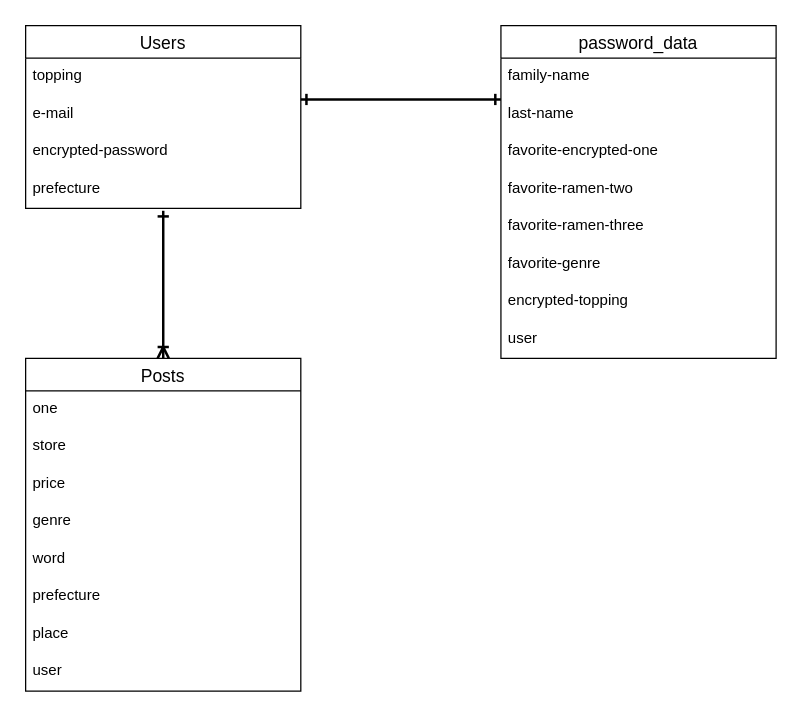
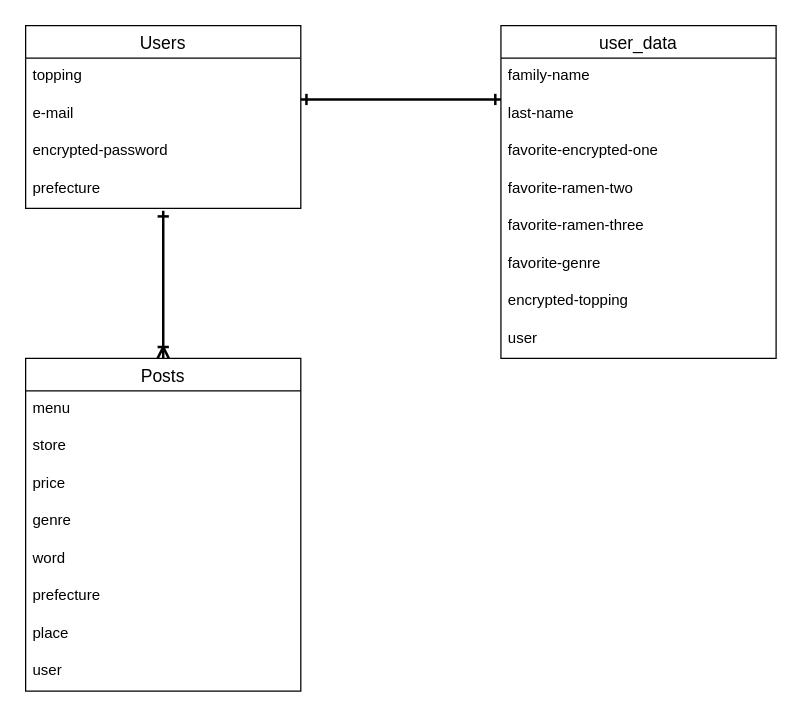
  <mxCell id="0" />
  <mxCell id="1" parent="0" />
  <mxCell id="2" value="Users" style="swimlane;fontStyle=0;childLayout=stackLayout;horizontal=1;startSize=26;horizontalStack=0;resizeParent=1;resizeParentMax=0;resizeLast=0;collapsible=1;marginBottom=0;align=center;fontSize=14;" vertex="1" parent="1"><mxGeometry x="20" y="20" width="220" height="146" as="geometry" /></mxCell>
  <mxCell id="3" value="topping" style="text;strokeColor=none;fillColor=none;spacingLeft=4;spacingRight=4;overflow=hidden;rotatable=0;points=[[0,0.5],[1,0.5]];portConstraint=eastwest;fontSize=12;" vertex="1" parent="2"><mxGeometry y="26" width="220" height="30" as="geometry" /></mxCell>
  <mxCell id="4" value="e-mail" style="text;strokeColor=none;fillColor=none;spacingLeft=4;spacingRight=4;overflow=hidden;rotatable=0;points=[[0,0.5],[1,0.5]];portConstraint=eastwest;fontSize=12;" vertex="1" parent="2"><mxGeometry y="56" width="220" height="30" as="geometry" /></mxCell>
  <mxCell id="5" value="encrypted-password" style="text;strokeColor=none;fillColor=none;spacingLeft=4;spacingRight=4;overflow=hidden;rotatable=0;points=[[0,0.5],[1,0.5]];portConstraint=eastwest;fontSize=12;movable=1;resizable=1;deletable=1;editable=1;connectable=1;" vertex="1" parent="2"><mxGeometry y="86" width="220" height="30" as="geometry" /></mxCell>
  <mxCell id="6" value="prefecture " style="text;strokeColor=none;fillColor=none;spacingLeft=4;spacingRight=4;overflow=hidden;rotatable=0;points=[[0,0.5],[1,0.5]];portConstraint=eastwest;fontSize=12;movable=1;resizable=1;deletable=1;editable=1;connectable=1;" vertex="1" parent="2"><mxGeometry y="116" width="220" height="30" as="geometry" /></mxCell>
- <mxCell id="7" value="password_data" style="swimlane;fontStyle=0;childLayout=stackLayout;horizontal=1;startSize=26;horizontalStack=0;resizeParent=1;resizeParentMax=0;resizeLast=0;collapsible=1;marginBottom=0;align=center;fontSize=14;" vertex="1" parent="1"><mxGeometry x="400" y="20" width="220" height="266" as="geometry" /></mxCell>
+ <mxCell id="7" value="user_data" style="swimlane;fontStyle=0;childLayout=stackLayout;horizontal=1;startSize=26;horizontalStack=0;resizeParent=1;resizeParentMax=0;resizeLast=0;collapsible=1;marginBottom=0;align=center;fontSize=14;" vertex="1" parent="1"><mxGeometry x="400" y="20" width="220" height="266" as="geometry" /></mxCell>
  <mxCell id="8" value="family-name&#10;" style="text;strokeColor=none;fillColor=none;spacingLeft=4;spacingRight=4;overflow=hidden;rotatable=0;points=[[0,0.5],[1,0.5]];portConstraint=eastwest;fontSize=12;" vertex="1" parent="7"><mxGeometry y="26" width="220" height="30" as="geometry" /></mxCell>
  <mxCell id="9" value="last-name" style="text;strokeColor=none;fillColor=none;spacingLeft=4;spacingRight=4;overflow=hidden;rotatable=0;points=[[0,0.5],[1,0.5]];portConstraint=eastwest;fontSize=12;" vertex="1" parent="7"><mxGeometry y="56" width="220" height="30" as="geometry" /></mxCell>
  <mxCell id="10" value="favorite-encrypted-one" style="text;strokeColor=none;fillColor=none;spacingLeft=4;spacingRight=4;overflow=hidden;rotatable=0;points=[[0,0.5],[1,0.5]];portConstraint=eastwest;fontSize=12;movable=1;resizable=1;deletable=1;editable=1;connectable=1;" vertex="1" parent="7"><mxGeometry y="86" width="220" height="30" as="geometry" /></mxCell>
  <mxCell id="11" value="favorite-ramen-two" style="text;strokeColor=none;fillColor=none;spacingLeft=4;spacingRight=4;overflow=hidden;rotatable=0;points=[[0,0.5],[1,0.5]];portConstraint=eastwest;fontSize=12;movable=1;resizable=1;deletable=1;editable=1;connectable=1;" vertex="1" parent="7"><mxGeometry y="116" width="220" height="30" as="geometry" /></mxCell>
  <mxCell id="12" value="favorite-ramen-three" style="text;strokeColor=none;fillColor=none;spacingLeft=4;spacingRight=4;overflow=hidden;rotatable=0;points=[[0,0.5],[1,0.5]];portConstraint=eastwest;fontSize=12;movable=1;resizable=1;deletable=1;editable=1;connectable=1;" vertex="1" parent="7"><mxGeometry y="146" width="220" height="30" as="geometry" /></mxCell>
  <mxCell id="13" value="favorite-genre" style="text;strokeColor=none;fillColor=none;spacingLeft=4;spacingRight=4;overflow=hidden;rotatable=0;points=[[0,0.5],[1,0.5]];portConstraint=eastwest;fontSize=12;movable=1;resizable=1;deletable=1;editable=1;connectable=1;" vertex="1" parent="7"><mxGeometry y="176" width="220" height="30" as="geometry" /></mxCell>
  <mxCell id="14" value="encrypted-topping" style="text;strokeColor=none;fillColor=none;spacingLeft=4;spacingRight=4;overflow=hidden;rotatable=0;points=[[0,0.5],[1,0.5]];portConstraint=eastwest;fontSize=12;movable=1;resizable=1;deletable=1;editable=1;connectable=1;" vertex="1" parent="7"><mxGeometry y="206" width="220" height="30" as="geometry" /></mxCell>
  <mxCell id="15" value="user " style="text;strokeColor=none;fillColor=none;spacingLeft=4;spacingRight=4;overflow=hidden;rotatable=0;points=[[0,0.5],[1,0.5]];portConstraint=eastwest;fontSize=12;movable=1;resizable=1;deletable=1;editable=1;connectable=1;" vertex="1" parent="7"><mxGeometry y="236" width="220" height="30" as="geometry" /></mxCell>
  <mxCell id="16" value="" style="endArrow=ERone;html=1;rounded=0;exitX=1;exitY=0.5;exitDx=0;exitDy=0;entryX=0;entryY=0.5;entryDx=0;entryDy=0;startArrow=ERone;startFill=0;endFill=0;strokeWidth=2;" edge="1" parent="1"><mxGeometry relative="1" as="geometry"><mxPoint x="240" y="79" as="sourcePoint" /><mxPoint x="400" y="79" as="targetPoint" /></mxGeometry></mxCell>
  <mxCell id="17" value="Posts" style="swimlane;fontStyle=0;childLayout=stackLayout;horizontal=1;startSize=26;horizontalStack=0;resizeParent=1;resizeParentMax=0;resizeLast=0;collapsible=1;marginBottom=0;align=center;fontSize=14;" vertex="1" parent="1"><mxGeometry x="20" y="286" width="220" height="266" as="geometry" /></mxCell>
- <mxCell id="18" value="one" style="text;strokeColor=none;fillColor=none;spacingLeft=4;spacingRight=4;overflow=hidden;rotatable=0;points=[[0,0.5],[1,0.5]];portConstraint=eastwest;fontSize=12;" vertex="1" parent="17"><mxGeometry y="26" width="220" height="30" as="geometry" /></mxCell>
+ <mxCell id="18" value="menu" style="text;strokeColor=none;fillColor=none;spacingLeft=4;spacingRight=4;overflow=hidden;rotatable=0;points=[[0,0.5],[1,0.5]];portConstraint=eastwest;fontSize=12;" vertex="1" parent="17"><mxGeometry y="26" width="220" height="30" as="geometry" /></mxCell>
  <mxCell id="19" value="store" style="text;strokeColor=none;fillColor=none;spacingLeft=4;spacingRight=4;overflow=hidden;rotatable=0;points=[[0,0.5],[1,0.5]];portConstraint=eastwest;fontSize=12;" vertex="1" parent="17"><mxGeometry y="56" width="220" height="30" as="geometry" /></mxCell>
  <mxCell id="20" value="price" style="text;strokeColor=none;fillColor=none;spacingLeft=4;spacingRight=4;overflow=hidden;rotatable=0;points=[[0,0.5],[1,0.5]];portConstraint=eastwest;fontSize=12;movable=1;resizable=1;deletable=1;editable=1;connectable=1;" vertex="1" parent="17"><mxGeometry y="86" width="220" height="30" as="geometry" /></mxCell>
  <mxCell id="21" value="genre" style="text;strokeColor=none;fillColor=none;spacingLeft=4;spacingRight=4;overflow=hidden;rotatable=0;points=[[0,0.5],[1,0.5]];portConstraint=eastwest;fontSize=12;movable=1;resizable=1;deletable=1;editable=1;connectable=1;" vertex="1" parent="17"><mxGeometry y="116" width="220" height="30" as="geometry" /></mxCell>
  <mxCell id="22" value="word" style="text;strokeColor=none;fillColor=none;spacingLeft=4;spacingRight=4;overflow=hidden;rotatable=0;points=[[0,0.5],[1,0.5]];portConstraint=eastwest;fontSize=12;movable=1;resizable=1;deletable=1;editable=1;connectable=1;" vertex="1" parent="17"><mxGeometry y="146" width="220" height="30" as="geometry" /></mxCell>
  <mxCell id="23" value="prefecture" style="text;strokeColor=none;fillColor=none;spacingLeft=4;spacingRight=4;overflow=hidden;rotatable=0;points=[[0,0.5],[1,0.5]];portConstraint=eastwest;fontSize=12;movable=1;resizable=1;deletable=1;editable=1;connectable=1;" vertex="1" parent="17"><mxGeometry y="176" width="220" height="30" as="geometry" /></mxCell>
  <mxCell id="24" value="place" style="text;strokeColor=none;fillColor=none;spacingLeft=4;spacingRight=4;overflow=hidden;rotatable=0;points=[[0,0.5],[1,0.5]];portConstraint=eastwest;fontSize=12;movable=1;resizable=1;deletable=1;editable=1;connectable=1;" vertex="1" parent="17"><mxGeometry y="206" width="220" height="30" as="geometry" /></mxCell>
  <mxCell id="25" value="user " style="text;strokeColor=none;fillColor=none;spacingLeft=4;spacingRight=4;overflow=hidden;rotatable=0;points=[[0,0.5],[1,0.5]];portConstraint=eastwest;fontSize=12;movable=1;resizable=1;deletable=1;editable=1;connectable=1;" vertex="1" parent="17"><mxGeometry y="236" width="220" height="30" as="geometry" /></mxCell>
  <mxCell id="26" value="" style="endArrow=ERoneToMany;html=1;rounded=0;startArrow=ERone;startFill=0;endFill=0;strokeWidth=2;entryX=0.5;entryY=0;entryDx=0;entryDy=0;" edge="1" parent="1" target="17"><mxGeometry relative="1" as="geometry"><mxPoint x="130" y="168" as="sourcePoint" /><mxPoint x="130" y="278" as="targetPoint" /></mxGeometry></mxCell>
